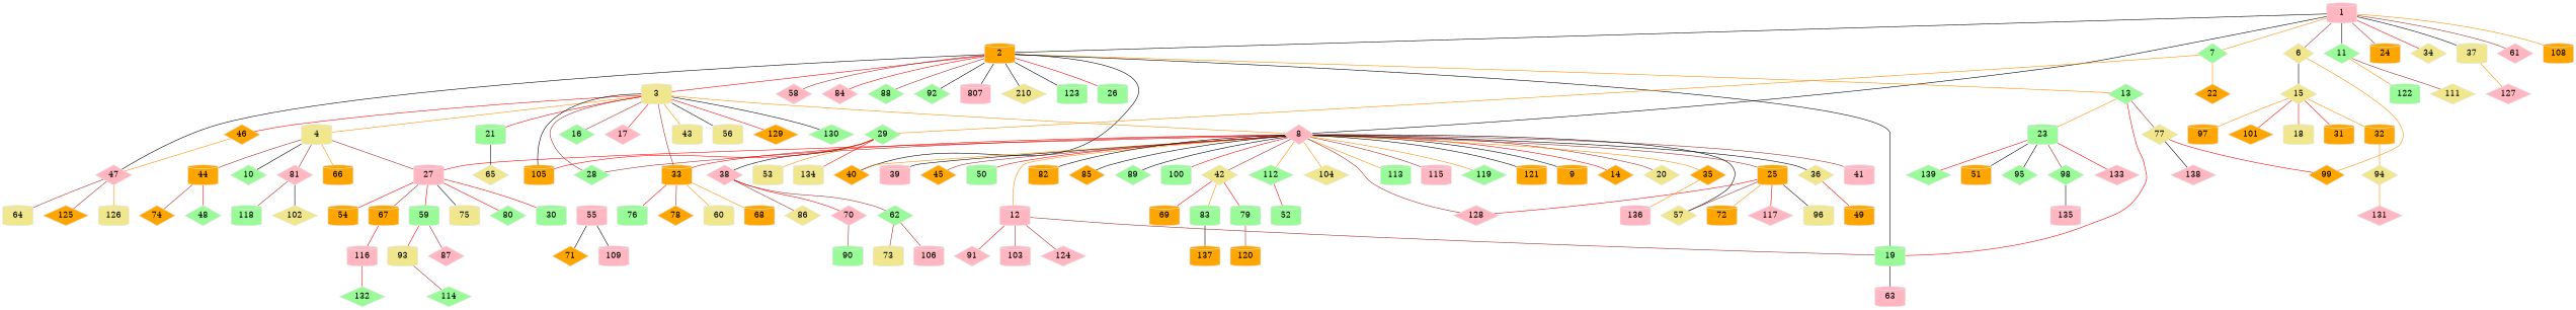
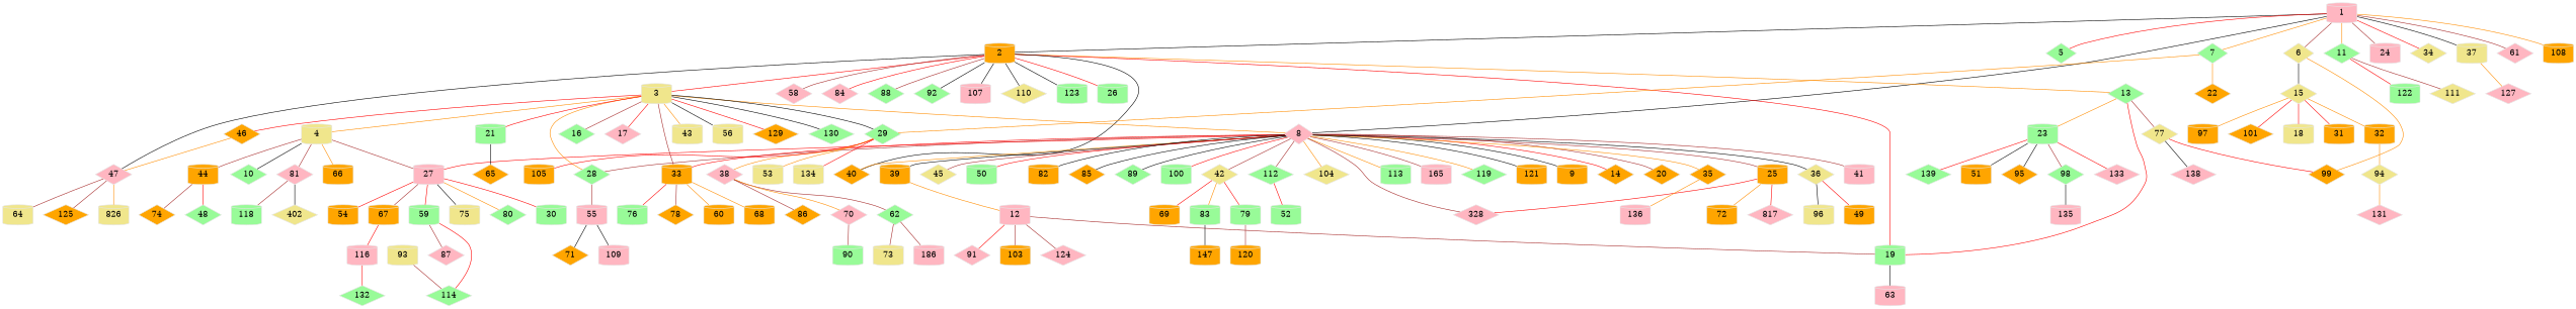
  graph {
    node [color=gray90 fillcolor=palegreen shape=cylinder style=filled]
    edge [color=brown]
    1 [fillcolor=lightpink]
    2 [fillcolor=orange]
+   5 [shape=diamond]
    6 [fillcolor=khaki shape=diamond]
    7 [shape=diamond]
    8 [fillcolor=lightpink shape=diamond]
    11 [shape=diamond]
-   24 [fillcolor=orange]
+   24 [fillcolor=lightpink]
    34 [fillcolor=khaki shape=diamond]
    37 [fillcolor=khaki]
    61 [fillcolor=lightpink shape=diamond]
    108 [fillcolor=orange]
    3 [fillcolor=khaki]
    13 [shape=diamond]
    19
    26
    40 [fillcolor=orange shape=diamond]
    47 [fillcolor=lightpink shape=diamond]
    58 [fillcolor=lightpink shape=diamond]
    84 [fillcolor=lightpink shape=diamond]
    88 [shape=diamond]
    92 [shape=diamond]
-   107 [fillcolor=lightpink label=807]
-   110 [fillcolor=khaki shape=diamond label=210]
+   107 [fillcolor=lightpink]
+   110 [fillcolor=khaki shape=diamond]
    123
    15 [fillcolor=khaki shape=diamond]
    99 [fillcolor=orange shape=diamond]
    29 [shape=diamond]
    22 [fillcolor=orange shape=diamond]
    28 [shape=diamond]
    33 [fillcolor=orange]
    27 [fillcolor=lightpink]
    9 [fillcolor=orange]
    12 [fillcolor=lightpink]
    14 [fillcolor=orange shape=diamond]
-   20 [fillcolor=khaki shape=diamond]
+   20 [fillcolor=orange shape=diamond]
    25 [fillcolor=orange]
    35 [fillcolor=orange shape=diamond]
    36 [fillcolor=khaki shape=diamond]
-   39 [fillcolor=lightpink]
+   39 [fillcolor=orange]
    41 [fillcolor=lightpink]
    42 [fillcolor=khaki shape=diamond]
-   45 [fillcolor=orange shape=diamond]
+   45 [fillcolor=khaki shape=diamond]
    50
-   57 [fillcolor=khaki shape=diamond]
    82 [fillcolor=orange]
    85 [fillcolor=orange shape=diamond]
    89 [shape=diamond]
    100
    104 [fillcolor=khaki shape=diamond]
    112 [shape=diamond]
    113
-   115 [fillcolor=lightpink]
+   115 [fillcolor=lightpink label=165]
    119 [shape=diamond]
    121 [fillcolor=orange]
-   128 [fillcolor=lightpink shape=diamond]
+   128 [fillcolor=lightpink shape=diamond label=328]
    111 [fillcolor=khaki shape=diamond]
    122
    127 [fillcolor=lightpink shape=diamond]
    4 [fillcolor=khaki]
    16 [shape=diamond]
    17 [fillcolor=lightpink shape=diamond]
    21
    43 [fillcolor=khaki]
    46 [fillcolor=orange shape=diamond]
    56 [fillcolor=khaki]
    129 [fillcolor=orange shape=diamond]
    130 [shape=diamond]
    23
    77 [fillcolor=khaki shape=diamond]
    63 [fillcolor=lightpink]
    64 [fillcolor=khaki]
    125 [fillcolor=orange shape=diamond]
-   126 [fillcolor=khaki]
+   126 [fillcolor=khaki label=826]
    10 [shape=diamond]
    44 [fillcolor=orange]
    66 [fillcolor=orange]
    81 [fillcolor=lightpink shape=diamond]
-   65 [fillcolor=khaki shape=diamond]
+   65 [fillcolor=orange shape=diamond]
    55 [fillcolor=lightpink]
    38 [fillcolor=lightpink shape=diamond]
    53 [fillcolor=khaki]
    105 [fillcolor=orange]
    134 [fillcolor=khaki]
-   60 [fillcolor=khaki]
+   60 [fillcolor=orange]
    68 [fillcolor=orange]
    76
    78 [fillcolor=orange shape=diamond]
    30
    54 [fillcolor=orange]
    59
    67 [fillcolor=orange]
    75 [fillcolor=khaki]
    80 [shape=diamond]
    48 [shape=diamond]
    74 [fillcolor=orange shape=diamond]
-   102 [fillcolor=khaki shape=diamond]
+   102 [fillcolor=khaki shape=diamond label=402]
    118
    18 [fillcolor=khaki]
    31 [fillcolor=orange]
    32 [fillcolor=orange]
    97 [fillcolor=orange]
    101 [fillcolor=orange shape=diamond]
    91 [fillcolor=lightpink shape=diamond]
-   103 [fillcolor=lightpink]
+   103 [fillcolor=orange]
    124 [fillcolor=lightpink shape=diamond]
    72 [fillcolor=orange]
-   117 [fillcolor=lightpink shape=diamond]
+   117 [fillcolor=lightpink shape=diamond label=817]
    136 [fillcolor=lightpink]
    49 [fillcolor=orange]
    96 [fillcolor=khaki]
    69 [fillcolor=orange]
    79
    83
    52
    51 [fillcolor=orange]
-   95 [shape=diamond]
+   95 [fillcolor=orange shape=diamond]
    98 [shape=diamond]
    133 [fillcolor=lightpink shape=diamond]
    139 [shape=diamond]
    138 [fillcolor=lightpink shape=diamond]
    94 [fillcolor=khaki shape=diamond]
    135 [fillcolor=lightpink]
    87 [fillcolor=lightpink shape=diamond]
    93 [fillcolor=khaki]
    116 [fillcolor=lightpink]
    71 [fillcolor=orange shape=diamond]
    109 [fillcolor=lightpink]
    62 [shape=diamond]
    70 [fillcolor=lightpink shape=diamond]
-   86 [fillcolor=khaki shape=diamond]
+   86 [fillcolor=orange shape=diamond]
    131 [fillcolor=lightpink shape=diamond]
    73 [fillcolor=khaki]
-   106 [fillcolor=lightpink]
+   106 [fillcolor=lightpink label=186]
    90
    120 [fillcolor=orange]
-   137 [fillcolor=orange]
+   137 [fillcolor=orange label=147]
    114 [shape=diamond]
    132 [shape=diamond]
    1 -- 2 [color=black]
+   1 -- 5 [color=red]
    1 -- 6
    1 -- 7 [color=darkorange]
    1 -- 8 [color=black]
-   1 -- 11 [color=black]
+   1 -- 11 [color=darkorange]
    1 -- 24
    1 -- 34 [color=red]
    1 -- 37 [color=black]
    1 -- 61
    1 -- 108 [color=darkorange]
    2 -- 3 [color=red]
    2 -- 13 [color=darkorange]
-   2 -- 19 [color=black]
+   2 -- 19 [color=red]
    2 -- 26 [color=red]
    2 -- 40 [color=black]
    2 -- 47 [color=black]
    2 -- 58
    2 -- 84 [color=red]
    2 -- 88
    2 -- 92 [color=black]
    2 -- 107 [color=black]
    2 -- 110 [color=black]
    2 -- 123 [color=black]
    6 -- 15 [color=black]
    6 -- 99 [color=darkorange]
    7 -- 29 [color=darkorange]
    7 -- 22 [color=darkorange]
    8 -- 40 [color=darkorange]
    8 -- 28
    8 -- 33 [color=red]
    8 -- 27 [color=red]
    8 -- 9 [color=black]
-   8 -- 12 [color=darkorange]
+   39 -- 12 [color=darkorange]
    8 -- 14 [color=red]
    8 -- 20
    8 -- 25
    8 -- 35 [color=darkorange]
    8 -- 36 [color=black]
    8 -- 39 [color=black]
    8 -- 41
    8 -- 42
    8 -- 45
    8 -- 50 [color=red]
-   8 -- 57 [color=black]
    8 -- 82 [color=black]
    8 -- 85 [color=black]
    8 -- 89 [color=black]
    8 -- 100 [color=red]
    8 -- 104 [color=darkorange]
-   8 -- 112 [color=darkorange]
+   8 -- 112
    8 -- 113 [color=darkorange]
    8 -- 115
    8 -- 119 [color=darkorange]
    8 -- 121 [color=black]
    8 -- 128
    11 -- 111
-   11 -- 122 [color=darkorange]
+   11 -- 122 [color=red]
    37 -- 127 [color=darkorange]
    3 -- 8 [color=darkorange]
-   3 -- 105 [color=black]
-   3 -- 28
+   3 -- 29 [color=black]
+   3 -- 28 [color=darkorange]
    3 -- 33
    3 -- 4 [color=darkorange]
    3 -- 16
    3 -- 17 [color=red]
    3 -- 21 [color=red]
    3 -- 43 [color=darkorange]
    3 -- 46 [color=red]
    3 -- 56 [color=black]
    3 -- 129 [color=red]
    3 -- 130 [color=black]
    13 -- 19 [color=red]
    13 -- 23 [color=darkorange]
    13 -- 77
    19 -- 63 [color=black]
    47 -- 64
    47 -- 125
    47 -- 126 [color=darkorange]
    15 -- 18 [color=red]
    15 -- 31 [color=red]
    15 -- 32 [color=darkorange]
    15 -- 97 [color=darkorange]
    15 -- 101 [color=red]
-   29 -- 38 [color=black]
+   29 -- 38 [color=darkorange]
    29 -- 53 [color=darkorange]
    29 -- 105 [color=red]
    29 -- 134 [color=red]
+   28 -- 55
    33 -- 60 [color=darkorange]
    33 -- 68 [color=darkorange]
    33 -- 76 [color=red]
    33 -- 78
    27 -- 30 [color=red]
    27 -- 54 [color=red]
    27 -- 59 [color=red]
    27 -- 67
    27 -- 75 [color=black]
-   27 -- 80 [color=red]
+   27 -- 80 [color=darkorange]
    12 -- 19
    12 -- 91 [color=red]
    12 -- 103
    12 -- 124
-   25 -- 57
    25 -- 128 [color=red]
    25 -- 72 [color=darkorange]
    25 -- 117 [color=red]
    35 -- 136 [color=darkorange]
    36 -- 49 [color=red]
-   25 -- 96 [color=black]
+   36 -- 96 [color=black]
    42 -- 69 [color=red]
    42 -- 79 [color=red]
    42 -- 83 [color=darkorange]
    112 -- 52 [color=red]
    4 -- 27
    4 -- 10 [color=black]
    4 -- 44
    4 -- 66 [color=darkorange]
    4 -- 81
    21 -- 65 [color=black]
    46 -- 47 [color=darkorange]
    23 -- 51 [color=black]
    23 -- 95 [color=black]
    23 -- 98
    23 -- 133 [color=red]
    23 -- 139 [color=red]
    77 -- 99 [color=red]
    77 -- 138 [color=black]
    44 -- 48 [color=red]
    44 -- 74
    81 -- 102 [color=black]
    81 -- 118
    55 -- 71 [color=black]
    55 -- 109 [color=black]
    38 -- 62
-   38 -- 70 [color=red]
+   38 -- 70 [color=darkorange]
    38 -- 86
    59 -- 87
-   59 -- 93 [color=red]
+   59 -- 114 [color=red]
    67 -- 116 [color=red]
    32 -- 94 [color=darkorange]
    79 -- 120
    83 -- 137 [color=black]
    98 -- 135 [color=black]
    94 -- 131 [color=darkorange]
    93 -- 114
    116 -- 132 [color=red]
    62 -- 73
    62 -- 106
    70 -- 90
  }
